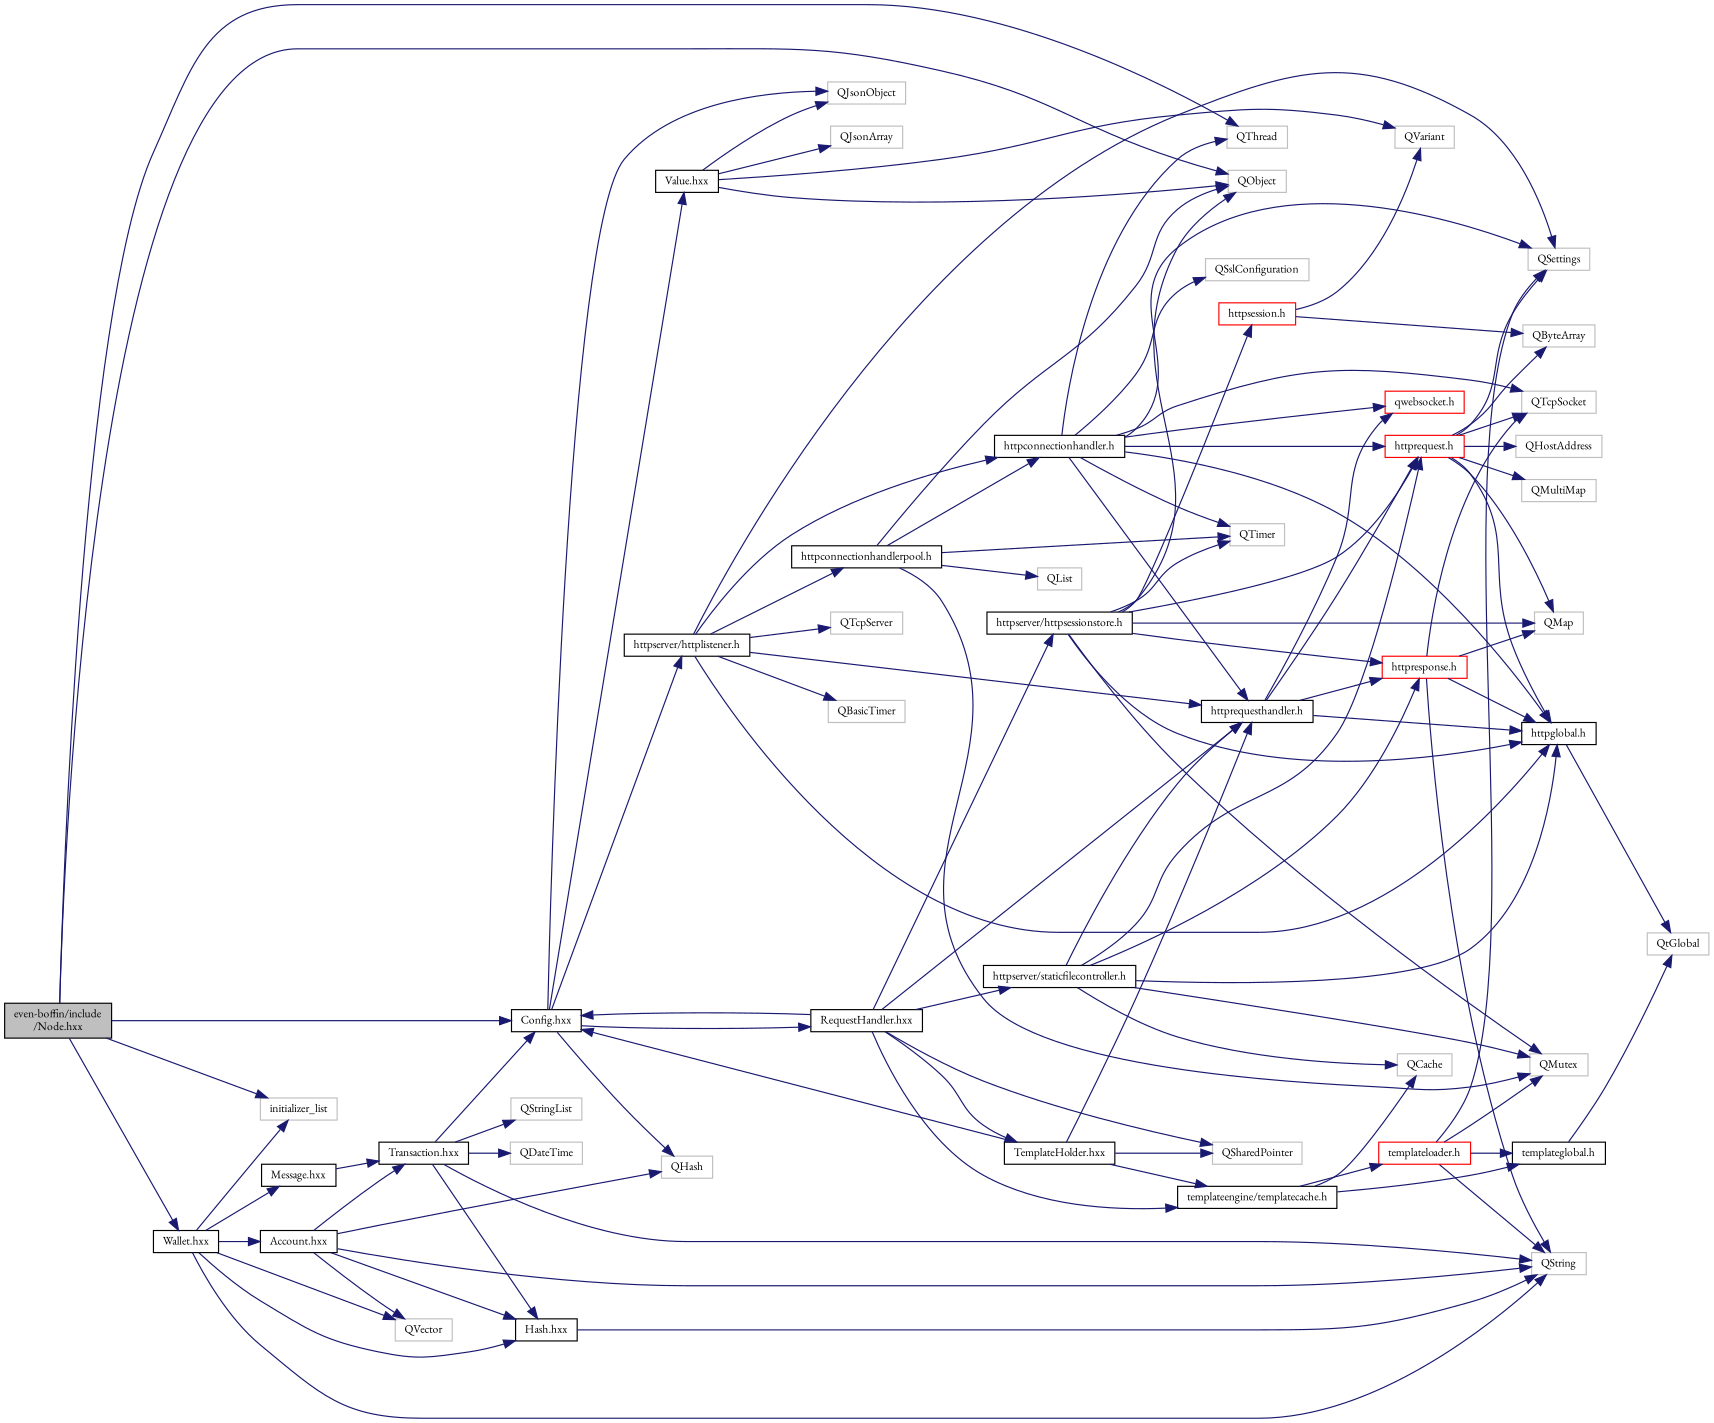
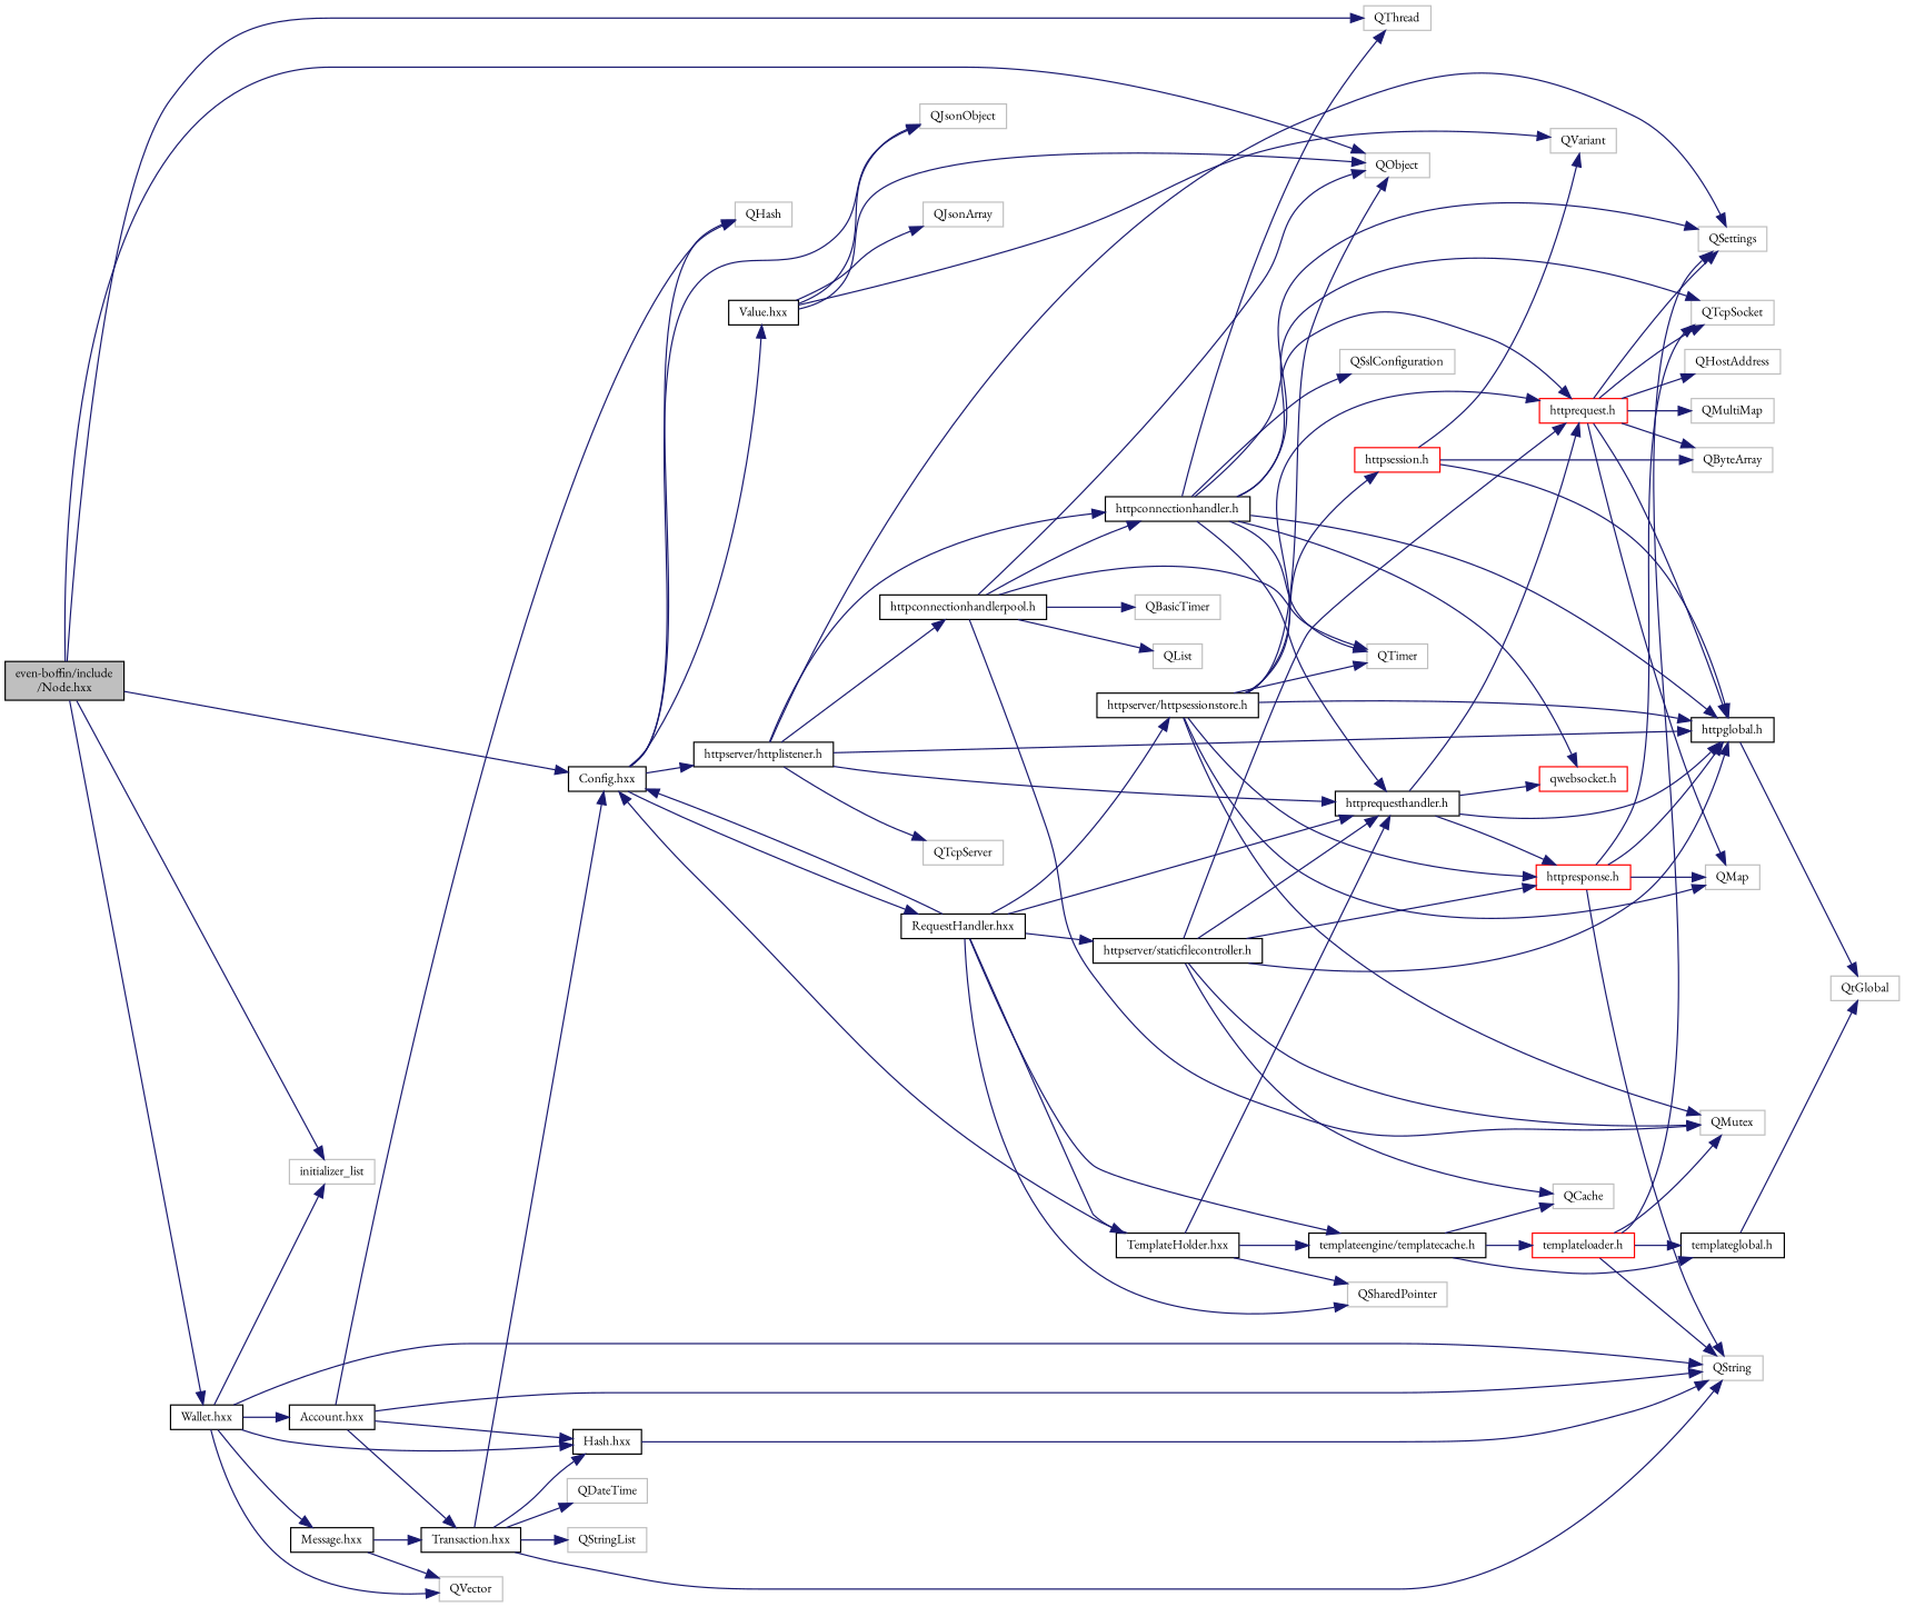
  digraph {
    fontname="EB Garamond"
    rankdir=LR
    node [color=grey75 fillcolor=white fontname="EB Garamond" fontsize=10 shape=record style=filled]
    edge [color=midnightblue fontname="EB Garamond" fontsize=10 labelfontname=Helvetica labelfontsize=10 style=solid]
    n1 [color=black fillcolor=grey75 fontcolor=black height=0.2 label="even-boffin/include\l/Node.hxx" width=0.4]
    n2 [color=black height=0.2 label="Config.hxx" width=0.4]
    n3 [height=0.2 label=QObject width=0.4]
    n4 [height=0.2 label=QThread width=0.4]
    n5 [color=black height=0.2 label="Wallet.hxx" width=0.4]
    n6 [height=0.2 label=initializer_list width=0.4]
    n7 [color=black height=0.2 label="Value.hxx" width=0.4]
    n8 [height=0.2 label=QJsonObject width=0.4]
    n9 [color=black height=0.2 label="httpserver/httplistener.h" width=0.4]
    n10 [color=black height=0.2 label="RequestHandler.hxx" width=0.4]
    n11 [height=0.2 label=QHash width=0.4]
    n12 [height=0.2 label=QString width=0.4]
    n13 [color=black height=0.2 label="Account.hxx" width=0.4]
    n14 [color=black height=0.2 label="Hash.hxx" width=0.4]
    n15 [color=black height=0.2 label="Message.hxx" width=0.4]
    n16 [height=0.2 label=QVector width=0.4]
    n17 [height=0.2 label=QVariant width=0.4]
    n18 [height=0.2 label=QJsonArray width=0.4]
    n19 [height=0.2 label=QTcpServer width=0.4]
    n20 [height=0.2 label=QSettings width=0.4]
    n21 [height=0.2 label=QBasicTimer width=0.4]
    n22 [color=black height=0.2 label="httpglobal.h" width=0.4]
    n23 [color=black height=0.2 label="httpconnectionhandler.h" width=0.4]
    n24 [color=black height=0.2 label="httprequesthandler.h" width=0.4]
    n25 [color=black height=0.2 label="httpconnectionhandlerpool.h" width=0.4]
    n26 [height=0.2 label=QSharedPointer width=0.4]
    n27 [color=black height=0.2 label="TemplateHolder.hxx" width=0.4]
    n28 [color=black height=0.2 label="templateengine/templatecache.h" width=0.4]
    n29 [color=black height=0.2 label="httpserver/httpsessionstore.h" width=0.4]
    n30 [color=black height=0.2 label="httpserver/staticfilecontroller.h" width=0.4]
    n31 [height=0.2 label=QtGlobal width=0.4]
    n32 [height=0.2 label=QSslConfiguration width=0.4]
    n33 [height=0.2 label=QTcpSocket width=0.4]
    n34 [height=0.2 label=QTimer width=0.4]
    n35 [color=red height=0.2 label="httprequest.h" width=0.4]
    n36 [color=red height=0.2 label="qwebsocket.h" width=0.4]
    n37 [color=red height=0.2 label="httpresponse.h" width=0.4]
    n38 [height=0.2 label=QList width=0.4]
    n39 [height=0.2 label=QMutex width=0.4]
    n40 [height=0.2 label=QByteArray width=0.4]
    n41 [height=0.2 label=QHostAddress width=0.4]
    n42 [height=0.2 label=QMap width=0.4]
    n43 [height=0.2 label=QMultiMap width=0.4]
    n44 [height=0.2 label=QCache width=0.4]
    n45 [color=black height=0.2 label="templateglobal.h" width=0.4]
    n46 [color=red height=0.2 label="templateloader.h" width=0.4]
    n47 [color=red height=0.2 label="httpsession.h" width=0.4]
    n48 [color=black height=0.2 label="Transaction.hxx" width=0.4]
    n49 [height=0.2 label=QStringList width=0.4]
    n50 [height=0.2 label=QDateTime width=0.4]
    n1 -> n2
    n1 -> n3
    n1 -> n4
    n1 -> n5
    n1 -> n6
    n2 -> n7
    n2 -> n8
    n2 -> n9
    n2 -> n10
    n2 -> n11
    n5 -> n6
    n5 -> n12
    n5 -> n13
    n5 -> n14
    n5 -> n15
    n5 -> n16
    n7 -> n3
    n7 -> n8
    n7 -> n17
    n7 -> n18
    n9 -> n19
    n9 -> n20
-   n9 -> n21
+   n25 -> n21
    n9 -> n22
    n9 -> n23
    n9 -> n24
    n9 -> n25
    n10 -> n2
    n10 -> n24
    n10 -> n26
    n10 -> n27
    n10 -> n28
    n10 -> n29
    n10 -> n30
    n13 -> n11
    n13 -> n12
    n13 -> n14
    n13 -> n48
    n14 -> n12
-   n13 -> n16
+   n15 -> n16
    n15 -> n48
    n22 -> n31
    n23 -> n4
    n23 -> n20
    n23 -> n22
    n23 -> n24
    n23 -> n32
    n23 -> n33
    n23 -> n34
    n23 -> n35
    n23 -> n36
    n24 -> n22
    n24 -> n35
    n24 -> n36
    n24 -> n37
    n25 -> n3
    n25 -> n23
    n25 -> n34
    n25 -> n38
    n25 -> n39
    n27 -> n2
    n27 -> n24
    n27 -> n26
    n27 -> n28
    n28 -> n44
    n28 -> n45
    n28 -> n46
    n29 -> n3
    n29 -> n22
    n29 -> n34
    n29 -> n35
    n29 -> n37
    n29 -> n39
    n29 -> n42
    n29 -> n47
    n30 -> n22
    n30 -> n24
    n30 -> n35
    n30 -> n37
    n30 -> n39
    n30 -> n44
    n35 -> n20
    n35 -> n22
    n35 -> n33
    n35 -> n40
    n35 -> n41
    n35 -> n42
    n35 -> n43
    n37 -> n12
    n37 -> n22
    n37 -> n33
    n37 -> n42
    n45 -> n31
    n46 -> n12
    n46 -> n20
    n46 -> n39
    n46 -> n45
    n47 -> n17
+   n47 -> n22
    n47 -> n40
    n48 -> n2
    n48 -> n12
    n48 -> n14
    n48 -> n49
    n48 -> n50
  }
